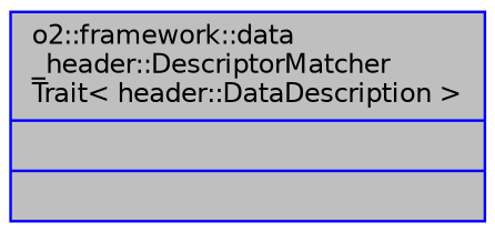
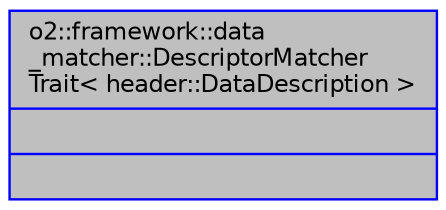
  digraph {
-   n1 [color=blue fillcolor=grey75 fontcolor=black fontname=Helvetica fontsize=10 height=0.2 label="{o2::framework::data\l_header::DescriptorMatcher\lTrait\< header::DataDescription \>\n||}" shape=record style=filled width=0.4]
+   n1 [color=blue fillcolor=grey75 fontcolor=black fontname=Helvetica fontsize=10 height=0.2 label="{o2::framework::data\l_matcher::DescriptorMatcher\lTrait\< header::DataDescription \>\n||}" shape=record style=filled width=0.4]
  }
